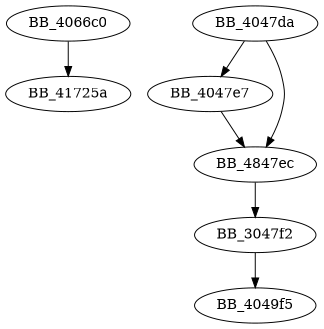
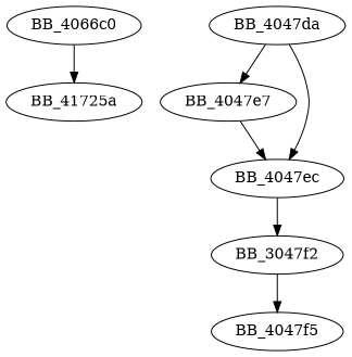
  digraph {
    n1 [label=BB_4066c0]
    BB_41725a
    BB_4047da
    BB_4047e7
-   BB_4047ec [label=BB_4847ec]
+   BB_4047ec
    n6 [label=BB_3047f2]
-   BB_4047f5 [label=BB_4049f5]
+   BB_4047f5
    n1 -> BB_41725a
    BB_4047da -> BB_4047e7
    BB_4047da -> BB_4047ec
    BB_4047e7 -> BB_4047ec
    BB_4047ec -> n6
    n6 -> BB_4047f5
  }
